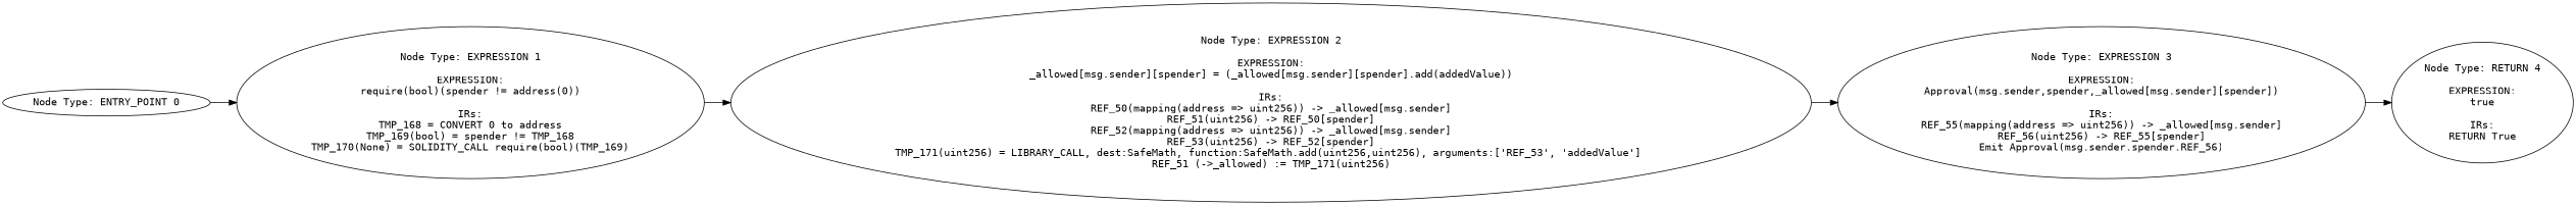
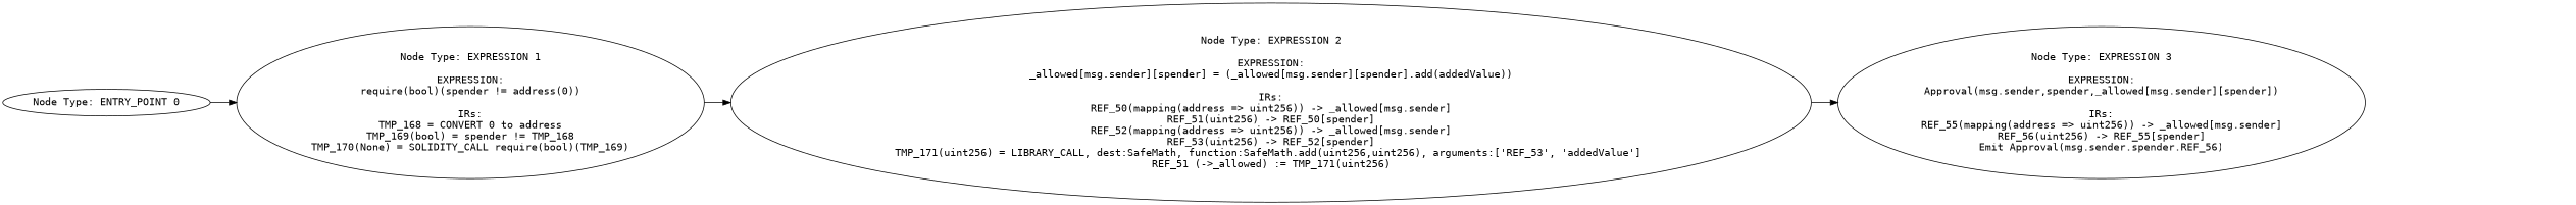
  digraph {
    rankdir=LR
    fontname="DejaVu Sans Mono"
    node [fontname="DejaVu Sans Mono"]
    edge [fontname="DejaVu Sans Mono"]
    n1 [label="Node Type: ENTRY_POINT 0\n"]
    n2 [label="Node Type: EXPRESSION 1\n\nEXPRESSION:\nrequire(bool)(spender != address(0))\n\nIRs:\nTMP_168 = CONVERT 0 to address\nTMP_169(bool) = spender != TMP_168\nTMP_170(None) = SOLIDITY_CALL require(bool)(TMP_169)"]
    n3 [label="Node Type: EXPRESSION 2\n\nEXPRESSION:\n_allowed[msg.sender][spender] = (_allowed[msg.sender][spender].add(addedValue))\n\nIRs:\nREF_50(mapping(address => uint256)) -> _allowed[msg.sender]\nREF_51(uint256) -> REF_50[spender]\nREF_52(mapping(address => uint256)) -> _allowed[msg.sender]\nREF_53(uint256) -> REF_52[spender]\nTMP_171(uint256) = LIBRARY_CALL, dest:SafeMath, function:SafeMath.add(uint256,uint256), arguments:['REF_53', 'addedValue'] \nREF_51 (->_allowed) := TMP_171(uint256)"]
    n4 [label="Node Type: EXPRESSION 3\n\nEXPRESSION:\nApproval(msg.sender,spender,_allowed[msg.sender][spender])\n\nIRs:\nREF_55(mapping(address => uint256)) -> _allowed[msg.sender]\nREF_56(uint256) -> REF_55[spender]\nEmit Approval(msg.sender.spender.REF_56)"]
-   n5 [label="Node Type: RETURN 4\n\nEXPRESSION:\ntrue\n\nIRs:\nRETURN True"]
    n1 -> n2
    n2 -> n3
    n3 -> n4
-   n4 -> n5
  }
